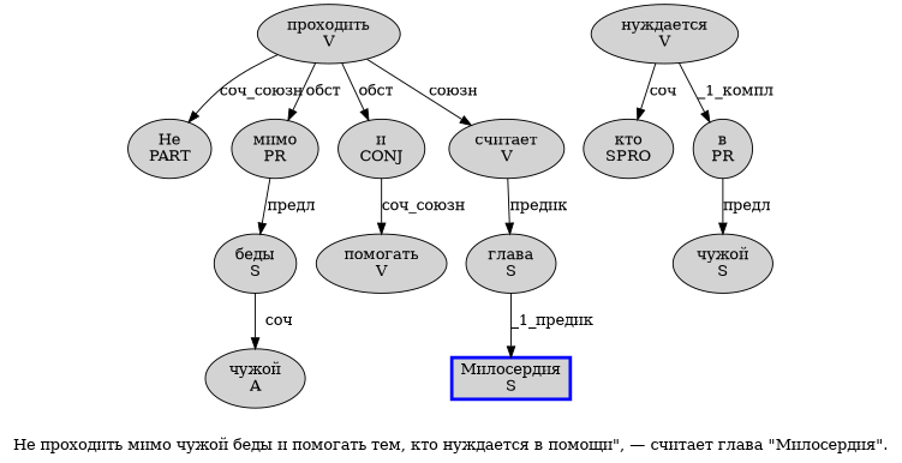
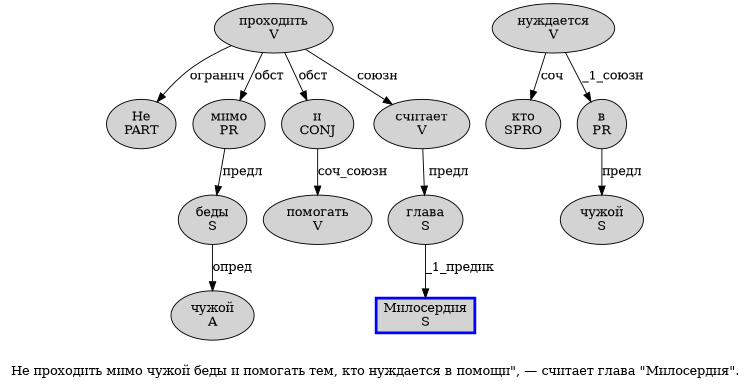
  digraph {
    label="Не проходить мимо чужой беды и помогать тем, кто нуждается в помощи\", — считает глава \"Милосердия\"."
    node [fillcolor=lightgray penwidth=1 shape=ellipse style=filled]
    n1 [label="Не\nPART"]
    n2 [label="проходить\nV"]
    n3 [label="мимо\nPR"]
    n4 [label="и\nCONJ"]
    n5 [label="считает\nV"]
    n6 [label="беды\nS"]
    n7 [label="помогать\nV"]
    n8 [label="глава\nS"]
    n9 [label="чужой\nA"]
    n10 [label="нуждается\nV"]
    n11 [label="кто\nSPRO"]
    n12 [label="в\nPR"]
    n13 [label="чужой\nS"]
    n14 [color=blue label="Милосердия\nS" penwidth=3 shape=box]
-   n2 -> n1 [label="соч_союзн"]
+   n2 -> n1 [label="огранич"]
    n2 -> n3 [label="обст"]
    n2 -> n4 [label="обст"]
    n2 -> n5 [label="союзн"]
    n3 -> n6 [label="предл"]
    n4 -> n7 [label="соч_союзн"]
-   n5 -> n8 [label="предик"]
-   n6 -> n9 [label="соч"]
+   n5 -> n8 [label="предл"]
+   n6 -> n9 [label="опред"]
    n8 -> n14 [label="_1_предик"]
    n10 -> n11 [label="соч"]
-   n10 -> n12 [label="_1_компл"]
+   n10 -> n12 [label="_1_союзн"]
    n12 -> n13 [label="предл"]
  }
